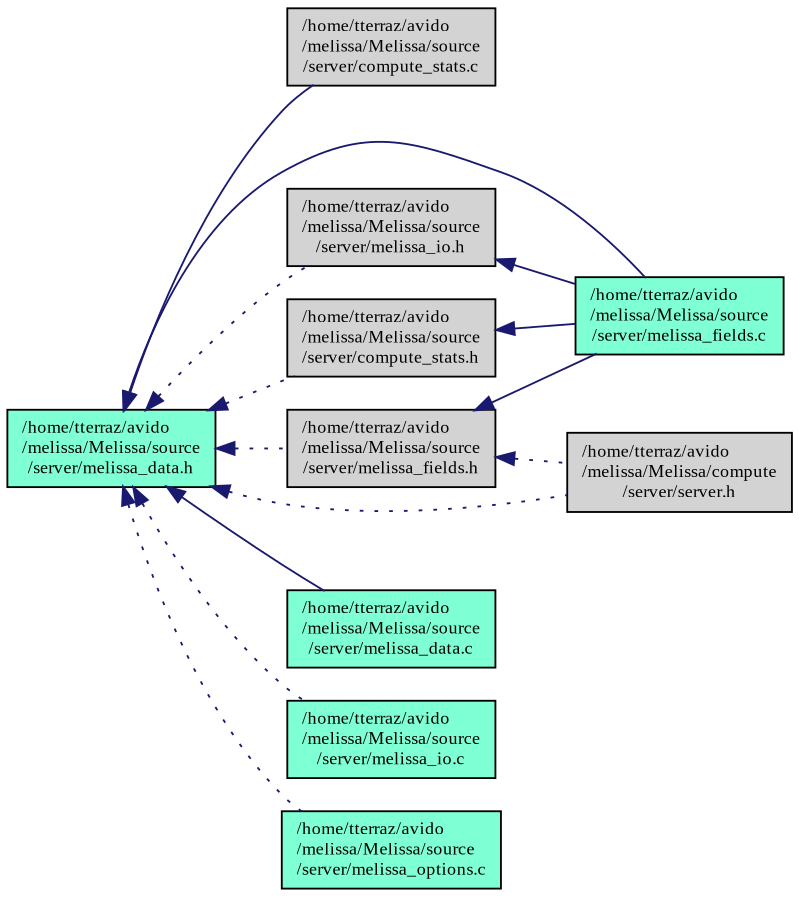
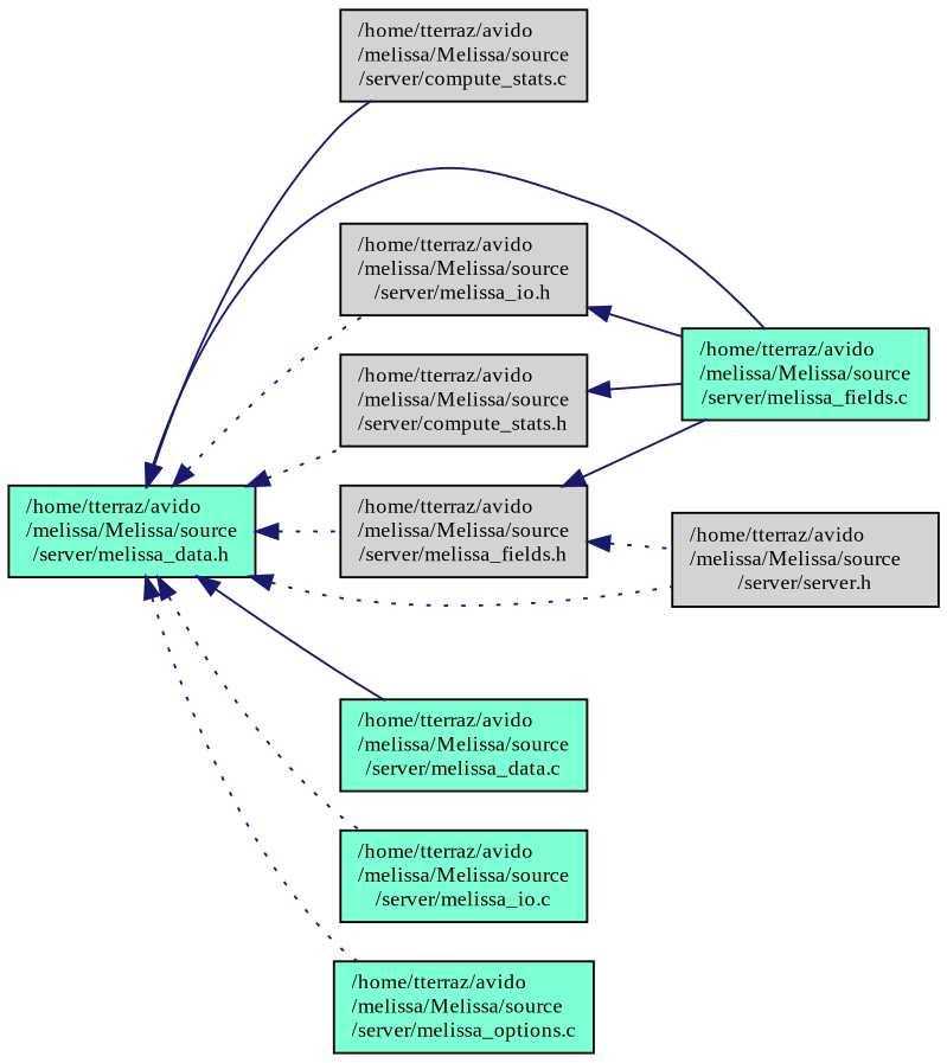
  digraph {
    rankdir=LR
    fontname="Liberation Serif"
    node [color=black fillcolor=aquamarine fontname="Liberation Serif" fontsize=10 shape=record style=filled]
    edge [color=midnightblue dir=back fontname="Liberation Serif" fontsize=10 labelfontname=Helvetica labelfontsize=10 style=dotted]
    n1 [fontcolor=black height=0.2 label="/home/tterraz/avido\l/melissa/Melissa/source\l/server/melissa_data.h" width=0.4]
    n2 [fillcolor=lightgrey height=0.2 label="/home/tterraz/avido\l/melissa/Melissa/source\l/server/compute_stats.c" width=0.4]
    n3 [fillcolor=lightgrey height=0.2 label="/home/tterraz/avido\l/melissa/Melissa/source\l/server/melissa_fields.h" width=0.4]
    n4 [height=0.2 label="/home/tterraz/avido\l/melissa/Melissa/source\l/server/melissa_fields.c" width=0.4]
-   n5 [fillcolor=lightgrey height=0.2 label="/home/tterraz/avido\l/melissa/Melissa/compute\l/server/server.h" width=0.4]
+   n5 [fillcolor=lightgrey height=0.2 label="/home/tterraz/avido\l/melissa/Melissa/source\l/server/server.h" width=0.4]
    n6 [fillcolor=lightgrey height=0.2 label="/home/tterraz/avido\l/melissa/Melissa/source\l/server/melissa_io.h" width=0.4]
    n7 [fillcolor=lightgrey height=0.2 label="/home/tterraz/avido\l/melissa/Melissa/source\l/server/compute_stats.h" width=0.4]
    n8 [height=0.2 label="/home/tterraz/avido\l/melissa/Melissa/source\l/server/melissa_data.c" width=0.4]
    n9 [height=0.2 label="/home/tterraz/avido\l/melissa/Melissa/source\l/server/melissa_io.c" width=0.4]
    n10 [height=0.2 label="/home/tterraz/avido\l/melissa/Melissa/source\l/server/melissa_options.c" width=0.4]
    n1 -> n2 [style=solid]
    n1 -> n3
    n1 -> n4 [style=solid]
    n1 -> n5
    n1 -> n6
    n1 -> n7
    n1 -> n8 [style=solid]
    n1 -> n9
    n1 -> n10
    n3 -> n4 [style=solid]
    n3 -> n5
    n6 -> n4 [style=solid]
    n7 -> n4 [style=solid]
  }
